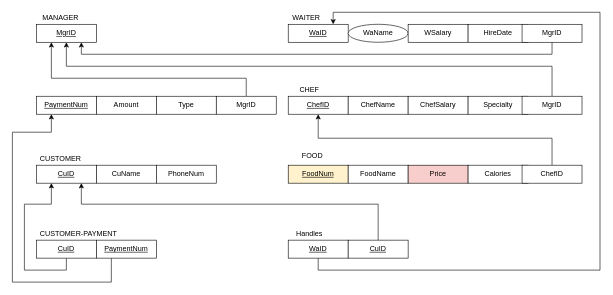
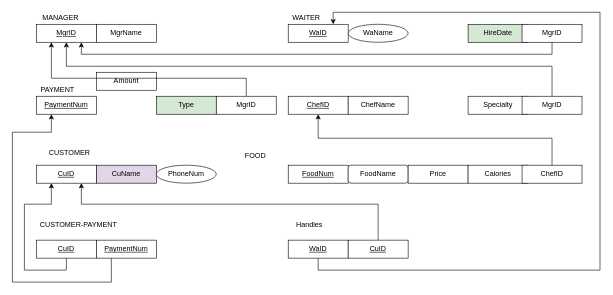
  <mxCell id="0" />
  <mxCell id="1" parent="0" />
  <mxCell id="2" value="MANAGER" style="text;html=1;align=center;verticalAlign=middle;resizable=0;points=[];autosize=1;" parent="1" vertex="1"><mxGeometry x="60" y="20" width="80" height="20" as="geometry" /></mxCell>
  <mxCell id="3" value="" style="group" parent="1" vertex="1" connectable="0"><mxGeometry x="60" y="40" width="300" height="30" as="geometry" /></mxCell>
  <mxCell id="4" value="&lt;u&gt;MgrID&lt;/u&gt;" style="rounded=0;whiteSpace=wrap;html=1;strokeColor=#000000;" parent="3" vertex="1"><mxGeometry width="100" height="30" as="geometry" /></mxCell>
+ <mxCell id="5" value="MgrName" style="rounded=0;whiteSpace=wrap;html=1;strokeColor=#000000;" parent="3" vertex="1"><mxGeometry x="100" width="100" height="30" as="geometry" /></mxCell>
  <mxCell id="6" value="&lt;u style=&quot;white-space: normal&quot;&gt;CuID&lt;/u&gt;" style="rounded=0;whiteSpace=wrap;html=1;strokeColor=#000000;" parent="1" vertex="1"><mxGeometry x="60" y="275" width="100" height="30" as="geometry" /></mxCell>
- <mxCell id="7" value="&lt;span style=&quot;white-space: normal&quot;&gt;CuName&lt;/span&gt;" style="rounded=0;whiteSpace=wrap;html=1;strokeColor=#000000;" parent="1" vertex="1"><mxGeometry x="160" y="275" width="100" height="30" as="geometry" /></mxCell>
- <mxCell id="8" value="&lt;span style=&quot;white-space: normal&quot;&gt;PhoneNum&lt;/span&gt;" style="rounded=0;whiteSpace=wrap;html=1;strokeColor=#000000;" parent="1" vertex="1"><mxGeometry x="260" y="275" width="100" height="30" as="geometry" /></mxCell>
+ <mxCell id="7" value="&lt;span style=&quot;white-space: normal&quot;&gt;CuName&lt;/span&gt;" style="rounded=0;whiteSpace=wrap;html=1;strokeColor=#000000;fillColor=#e1d5e7;" parent="1" vertex="1"><mxGeometry x="160" y="275" width="100" height="30" as="geometry" /></mxCell>
+ <mxCell id="8" value="&lt;span style=&quot;white-space: normal&quot;&gt;PhoneNum&lt;/span&gt;" style="ellipse;whiteSpace=wrap;html=1;strokeColor=#000000;" parent="1" vertex="1"><mxGeometry x="260" y="275" width="100" height="30" as="geometry" /></mxCell>
  <mxCell id="9" value="" style="group" parent="1" vertex="1" connectable="0"><mxGeometry x="480" y="40" width="300" height="30" as="geometry" /></mxCell>
  <mxCell id="10" value="&lt;u style=&quot;white-space: normal&quot;&gt;WaID&lt;/u&gt;" style="rounded=0;whiteSpace=wrap;html=1;strokeColor=#000000;" parent="9" vertex="1"><mxGeometry width="100" height="30" as="geometry" /></mxCell>
  <mxCell id="11" value="&lt;span style=&quot;white-space: normal&quot;&gt;WaName&lt;/span&gt;" style="ellipse;whiteSpace=wrap;html=1;strokeColor=#000000;" parent="9" vertex="1"><mxGeometry x="100" width="100" height="30" as="geometry" /></mxCell>
- <mxCell id="12" value="&lt;span style=&quot;white-space: normal&quot;&gt;WSalary&lt;/span&gt;" style="rounded=0;whiteSpace=wrap;html=1;strokeColor=#000000;" parent="9" vertex="1"><mxGeometry x="200" width="100" height="30" as="geometry" /></mxCell>
  <mxCell id="13" value="WAITER" style="text;html=1;align=center;verticalAlign=middle;resizable=0;points=[];autosize=1;" parent="1" vertex="1"><mxGeometry x="480" y="20" width="60" height="20" as="geometry" /></mxCell>
- <mxCell id="14" value="&lt;span style=&quot;white-space: normal&quot;&gt;HireDate&lt;/span&gt;" style="rounded=0;whiteSpace=wrap;html=1;strokeColor=#000000;" parent="1" vertex="1"><mxGeometry x="780" y="40" width="100" height="30" as="geometry" /></mxCell>
+ <mxCell id="14" value="&lt;span style=&quot;white-space: normal&quot;&gt;HireDate&lt;/span&gt;" style="rounded=0;whiteSpace=wrap;html=1;strokeColor=#000000;fillColor=#d5e8d4;" parent="1" vertex="1"><mxGeometry x="780" y="40" width="100" height="30" as="geometry" /></mxCell>
  <mxCell id="15" style="edgeStyle=orthogonalEdgeStyle;rounded=0;orthogonalLoop=1;jettySize=auto;html=1;entryX=0.75;entryY=1;entryDx=0;entryDy=0;endArrow=classic;endFill=1;" parent="1" source="16" target="4" edge="1"><mxGeometry relative="1" as="geometry"><Array as="points"><mxPoint x="920" y="90" /><mxPoint x="135" y="90" /></Array></mxGeometry></mxCell>
  <mxCell id="16" value="&lt;span style=&quot;white-space: normal&quot;&gt;MgrID&lt;/span&gt;" style="rounded=0;whiteSpace=wrap;html=1;strokeColor=#000000;" parent="1" vertex="1"><mxGeometry x="870" y="40" width="100" height="30" as="geometry" /></mxCell>
  <mxCell id="17" value="" style="group" parent="1" vertex="1" connectable="0"><mxGeometry x="480" y="160" width="300" height="30" as="geometry" /></mxCell>
  <mxCell id="18" value="&lt;u style=&quot;white-space: normal&quot;&gt;ChefID&lt;/u&gt;" style="rounded=0;whiteSpace=wrap;html=1;strokeColor=#000000;" parent="17" vertex="1"><mxGeometry width="100" height="30" as="geometry" /></mxCell>
  <mxCell id="19" value="&lt;span style=&quot;white-space: normal&quot;&gt;ChefName&lt;/span&gt;" style="rounded=0;whiteSpace=wrap;html=1;strokeColor=#000000;" parent="17" vertex="1"><mxGeometry x="100" width="100" height="30" as="geometry" /></mxCell>
- <mxCell id="20" value="&lt;span style=&quot;white-space: normal&quot;&gt;ChefSalary&lt;/span&gt;" style="rounded=0;whiteSpace=wrap;html=1;strokeColor=#000000;" parent="17" vertex="1"><mxGeometry x="200" width="100" height="30" as="geometry" /></mxCell>
- <mxCell id="21" value="CHEF" style="text;html=1;align=center;verticalAlign=middle;resizable=0;points=[];autosize=1;" parent="1" vertex="1"><mxGeometry x="490" y="140" width="50" height="20" as="geometry" /></mxCell>
  <mxCell id="22" value="&lt;span style=&quot;white-space: normal&quot;&gt;Specialty&lt;/span&gt;" style="rounded=0;whiteSpace=wrap;html=1;strokeColor=#000000;" parent="1" vertex="1"><mxGeometry x="780" y="160" width="100" height="30" as="geometry" /></mxCell>
  <mxCell id="23" style="edgeStyle=orthogonalEdgeStyle;rounded=0;orthogonalLoop=1;jettySize=auto;html=1;entryX=0.5;entryY=1;entryDx=0;entryDy=0;endArrow=classic;endFill=1;" parent="1" source="24" target="4" edge="1"><mxGeometry relative="1" as="geometry"><Array as="points"><mxPoint x="920" y="110" /><mxPoint x="110" y="110" /></Array></mxGeometry></mxCell>
  <mxCell id="24" value="&lt;span style=&quot;white-space: normal&quot;&gt;MgrID&lt;/span&gt;" style="rounded=0;whiteSpace=wrap;html=1;strokeColor=#000000;" parent="1" vertex="1"><mxGeometry x="870" y="160" width="100" height="30" as="geometry" /></mxCell>
  <mxCell id="25" value="" style="group" parent="1" vertex="1" connectable="0"><mxGeometry x="480" y="275" width="300" height="30" as="geometry" /></mxCell>
- <mxCell id="26" value="&lt;u style=&quot;white-space: normal&quot;&gt;FoodNum&lt;/u&gt;" style="rounded=0;whiteSpace=wrap;html=1;strokeColor=#000000;fillColor=#fff2cc;" parent="25" vertex="1"><mxGeometry width="100" height="30" as="geometry" /></mxCell>
- <mxCell id="27" value="&lt;span style=&quot;white-space: normal&quot;&gt;FoodName&lt;/span&gt;" style="rounded=0;whiteSpace=wrap;html=1;strokeColor=#000000;" parent="25" vertex="1"><mxGeometry x="100" width="100" height="30" as="geometry" /></mxCell>
- <mxCell id="28" value="&lt;span style=&quot;white-space: normal&quot;&gt;Price&lt;/span&gt;" style="rounded=0;whiteSpace=wrap;html=1;strokeColor=#000000;fillColor=#f8cecc;" parent="25" vertex="1"><mxGeometry x="200" width="100" height="30" as="geometry" /></mxCell>
- <mxCell id="29" value="FOOD" style="text;html=1;align=center;verticalAlign=middle;resizable=0;points=[];autosize=1;" parent="1" vertex="1"><mxGeometry x="495" y="250" width="50" height="20" as="geometry" /></mxCell>
+ <mxCell id="26" value="&lt;u style=&quot;white-space: normal&quot;&gt;FoodNum&lt;/u&gt;" style="rounded=0;whiteSpace=wrap;html=1;strokeColor=#000000;" parent="25" vertex="1"><mxGeometry width="100" height="30" as="geometry" /></mxCell>
+ <mxCell id="27" value="&lt;span style=&quot;white-space: normal&quot;&gt;FoodName&lt;/span&gt;" style="whiteSpace=wrap;html=1;strokeColor=#000000;rounded=1;" parent="25" vertex="1"><mxGeometry x="100" width="100" height="30" as="geometry" /></mxCell>
+ <mxCell id="28" value="&lt;span style=&quot;white-space: normal&quot;&gt;Price&lt;/span&gt;" style="rounded=0;whiteSpace=wrap;html=1;strokeColor=#000000;" parent="25" vertex="1"><mxGeometry x="200" width="100" height="30" as="geometry" /></mxCell>
+ <mxCell id="29" value="FOOD" style="text;html=1;align=center;verticalAlign=middle;resizable=0;points=[];autosize=1;" parent="1" vertex="1"><mxGeometry x="400" y="250" width="50" height="20" as="geometry" /></mxCell>
  <mxCell id="30" value="&lt;span style=&quot;white-space: normal&quot;&gt;Calories&lt;/span&gt;" style="rounded=0;whiteSpace=wrap;html=1;strokeColor=#000000;" parent="1" vertex="1"><mxGeometry x="780" y="275" width="100" height="30" as="geometry" /></mxCell>
  <mxCell id="31" style="edgeStyle=orthogonalEdgeStyle;rounded=0;orthogonalLoop=1;jettySize=auto;html=1;entryX=0.5;entryY=1;entryDx=0;entryDy=0;endArrow=classic;endFill=1;" parent="1" source="32" target="18" edge="1"><mxGeometry relative="1" as="geometry"><Array as="points"><mxPoint x="920" y="230" /><mxPoint x="530" y="230" /></Array></mxGeometry></mxCell>
  <mxCell id="32" value="ChefID" style="rounded=0;whiteSpace=wrap;html=1;strokeColor=#000000;" parent="1" vertex="1"><mxGeometry x="870" y="275" width="100" height="30" as="geometry" /></mxCell>
  <mxCell id="33" style="edgeStyle=orthogonalEdgeStyle;rounded=0;orthogonalLoop=1;jettySize=auto;html=1;exitX=0.5;exitY=1;exitDx=0;exitDy=0;entryX=0.75;entryY=0;entryDx=0;entryDy=0;endArrow=classic;endFill=1;" parent="1" source="47" target="10" edge="1"><mxGeometry relative="1" as="geometry"><Array as="points"><mxPoint x="530" y="450" /><mxPoint x="1000" y="450" /><mxPoint x="1000" y="20" /><mxPoint x="555" y="20" /></Array><mxPoint x="1045" y="270" as="sourcePoint" /></mxGeometry></mxCell>
  <mxCell id="34" value="&lt;u style=&quot;white-space: normal&quot;&gt;PaymentNum&lt;/u&gt;" style="rounded=0;whiteSpace=wrap;html=1;strokeColor=#000000;" parent="1" vertex="1"><mxGeometry x="60" y="160" width="100" height="30" as="geometry" /></mxCell>
- <mxCell id="35" value="&lt;span style=&quot;white-space: normal&quot;&gt;Amount&lt;/span&gt;" style="rounded=0;whiteSpace=wrap;html=1;strokeColor=#000000;" parent="1" vertex="1"><mxGeometry x="160" y="160" width="100" height="30" as="geometry" /></mxCell>
- <mxCell id="36" value="&lt;span style=&quot;white-space: normal&quot;&gt;Type&lt;/span&gt;" style="rounded=0;whiteSpace=wrap;html=1;strokeColor=#000000;" parent="1" vertex="1"><mxGeometry x="260" y="160" width="100" height="30" as="geometry" /></mxCell>
+ <mxCell id="35" value="&lt;span style=&quot;white-space: normal&quot;&gt;Amount&lt;/span&gt;" style="rounded=0;whiteSpace=wrap;html=1;strokeColor=#000000;" parent="1" vertex="1"><mxGeometry x="160" y="120" width="100" height="30" as="geometry" /></mxCell>
+ <mxCell id="36" value="&lt;span style=&quot;white-space: normal&quot;&gt;Type&lt;/span&gt;" style="rounded=0;whiteSpace=wrap;html=1;strokeColor=#000000;fillColor=#d5e8d4;" parent="1" vertex="1"><mxGeometry x="260" y="160" width="100" height="30" as="geometry" /></mxCell>
  <mxCell id="37" style="edgeStyle=orthogonalEdgeStyle;rounded=0;orthogonalLoop=1;jettySize=auto;html=1;exitX=0.5;exitY=0;exitDx=0;exitDy=0;entryX=0.25;entryY=1;entryDx=0;entryDy=0;endArrow=classic;endFill=1;" parent="1" source="38" target="4" edge="1"><mxGeometry relative="1" as="geometry"><Array as="points"><mxPoint x="410" y="130" /><mxPoint x="85" y="130" /></Array></mxGeometry></mxCell>
  <mxCell id="38" value="MgrID" style="rounded=0;whiteSpace=wrap;html=1;strokeColor=#000000;" parent="1" vertex="1"><mxGeometry x="360" y="160" width="100" height="30" as="geometry" /></mxCell>
- <mxCell id="40" value="CUSTOMER" style="text;html=1;align=center;verticalAlign=middle;resizable=0;points=[];autosize=1;" parent="1" vertex="1"><mxGeometry x="60" y="255" width="80" height="20" as="geometry" /></mxCell>
+ <mxCell id="39" value="PAYMENT" style="text;html=1;align=center;verticalAlign=middle;resizable=0;points=[];autosize=1;" parent="1" vertex="1"><mxGeometry x="60" y="140" width="70" height="20" as="geometry" /></mxCell>
+ <mxCell id="40" value="CUSTOMER" style="text;html=1;align=center;verticalAlign=middle;resizable=0;points=[];autosize=1;" parent="1" vertex="1"><mxGeometry x="75" y="245" width="80" height="20" as="geometry" /></mxCell>
  <mxCell id="41" style="edgeStyle=orthogonalEdgeStyle;rounded=0;orthogonalLoop=1;jettySize=auto;html=1;entryX=0.75;entryY=1;entryDx=0;entryDy=0;endArrow=classic;endFill=1;exitX=0.5;exitY=0;exitDx=0;exitDy=0;" parent="1" source="48" target="6" edge="1"><mxGeometry relative="1" as="geometry"><Array as="points"><mxPoint x="630" y="340" /><mxPoint x="135" y="340" /></Array><mxPoint x="240" y="570" as="sourcePoint" /></mxGeometry></mxCell>
- <mxCell id="42" value="CUSTOMER-PAYMENT" style="text;html=1;align=center;verticalAlign=middle;resizable=0;points=[];autosize=1;" parent="1" vertex="1"><mxGeometry x="60" y="380" width="140" height="20" as="geometry" /></mxCell>
+ <mxCell id="42" value="CUSTOMER-PAYMENT" style="text;html=1;align=center;verticalAlign=middle;resizable=0;points=[];autosize=1;" parent="1" vertex="1"><mxGeometry x="60" y="365" width="140" height="20" as="geometry" /></mxCell>
  <mxCell id="43" style="edgeStyle=orthogonalEdgeStyle;rounded=0;orthogonalLoop=1;jettySize=auto;html=1;exitX=0.5;exitY=1;exitDx=0;exitDy=0;entryX=0.25;entryY=1;entryDx=0;entryDy=0;endArrow=classic;endFill=1;" parent="1" source="44" target="6" edge="1"><mxGeometry relative="1" as="geometry"><Array as="points"><mxPoint x="110" y="450" /><mxPoint x="40" y="450" /><mxPoint x="40" y="340" /><mxPoint x="85" y="340" /></Array></mxGeometry></mxCell>
  <mxCell id="44" value="&lt;u&gt;CuID&lt;/u&gt;" style="rounded=0;whiteSpace=wrap;html=1;strokeColor=#000000;" parent="1" vertex="1"><mxGeometry x="60" y="400" width="100" height="30" as="geometry" /></mxCell>
  <mxCell id="45" style="edgeStyle=orthogonalEdgeStyle;rounded=0;orthogonalLoop=1;jettySize=auto;html=1;exitX=0.25;exitY=1;exitDx=0;exitDy=0;endArrow=classic;endFill=1;entryX=0.25;entryY=1;entryDx=0;entryDy=0;" parent="1" source="46" target="34" edge="1"><mxGeometry relative="1" as="geometry"><mxPoint x="10" y="230" as="targetPoint" /><Array as="points"><mxPoint x="185" y="470" /><mxPoint x="20" y="470" /><mxPoint x="20" y="220" /><mxPoint x="85" y="220" /></Array></mxGeometry></mxCell>
  <mxCell id="46" value="&lt;u&gt;PaymentNum&lt;/u&gt;" style="rounded=0;whiteSpace=wrap;html=1;strokeColor=#000000;" parent="1" vertex="1"><mxGeometry x="160" y="400" width="100" height="30" as="geometry" /></mxCell>
  <mxCell id="47" value="&lt;span style=&quot;white-space: normal&quot;&gt;&lt;u&gt;WaID&lt;/u&gt;&lt;/span&gt;" style="rounded=0;whiteSpace=wrap;html=1;strokeColor=#000000;" vertex="1" parent="1"><mxGeometry x="480" y="400" width="100" height="30" as="geometry" /></mxCell>
  <mxCell id="48" value="&lt;u&gt;CuID&lt;/u&gt;" style="rounded=0;whiteSpace=wrap;html=1;strokeColor=#000000;" vertex="1" parent="1"><mxGeometry x="580" y="400" width="100" height="30" as="geometry" /></mxCell>
- <mxCell id="49" value="Handles" style="text;html=1;align=center;verticalAlign=middle;resizable=0;points=[];autosize=1;" vertex="1" parent="1"><mxGeometry x="485" y="380" width="60" height="20" as="geometry" /></mxCell>
+ <mxCell id="49" value="Handles" style="text;html=1;align=center;verticalAlign=middle;resizable=0;points=[];autosize=1;" vertex="1" parent="1"><mxGeometry x="485" y="365" width="60" height="20" as="geometry" /></mxCell>
